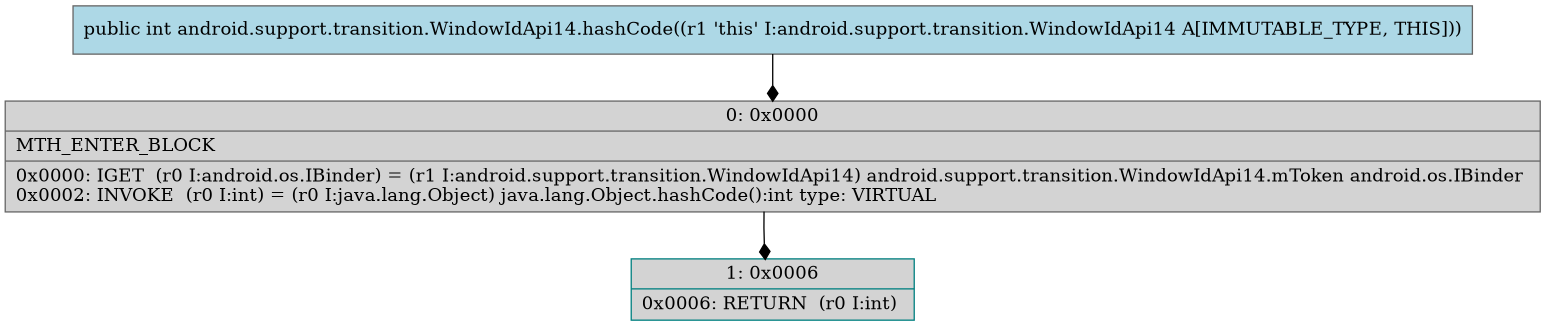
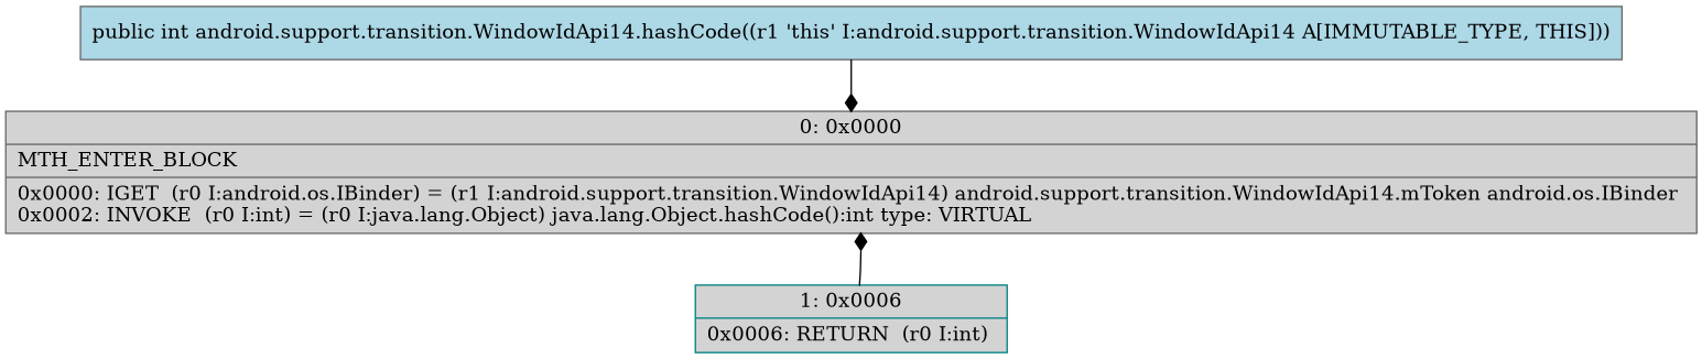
  digraph {
    node [shape=record style=filled fillcolor=lightgrey color=gray40]
    edge [style=solid arrowhead=diamond]
    n1 [label="{0\:\ 0x0000|MTH_ENTER_BLOCK\l|0x0000: IGET  (r0 I:android.os.IBinder) = (r1 I:android.support.transition.WindowIdApi14) android.support.transition.WindowIdApi14.mToken android.os.IBinder \l0x0002: INVOKE  (r0 I:int) = (r0 I:java.lang.Object) java.lang.Object.hashCode():int type: VIRTUAL \l}"]
    n2 [label="{1\:\ 0x0006|0x0006: RETURN  (r0 I:int) \l}" color=teal]
    n3 [label="{public int android.support.transition.WindowIdApi14.hashCode((r1 'this' I:android.support.transition.WindowIdApi14 A[IMMUTABLE_TYPE, THIS])) }" fillcolor=lightblue]
-   n1 -> n2
+   n2 -> n1
    n3 -> n1
  }
